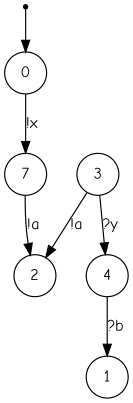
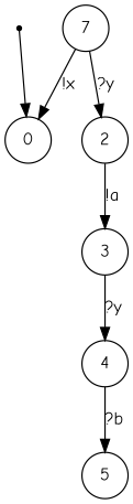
  digraph {
    fontname="Comic Neue"
    node [fontname="Comic Neue" shape=circle]
    edge [fontname="Comic Neue"]
    ENTRY [shape=point]
    0
    n3 [label=7]
    2
    3
    4
-   5 [label=1]
+   5
    ENTRY -> 0
-   0 -> n3 [label="!x"]
-   n3 -> 2 [label="!a"]
-   3 -> 2 [label="!a"]
+   n3 -> 0 [label="!x"]
+   n3 -> 2 [label="?y"]
+   2 -> 3 [label="!a"]
    3 -> 4 [label="?y"]
    4 -> 5 [label="?b"]
  }
